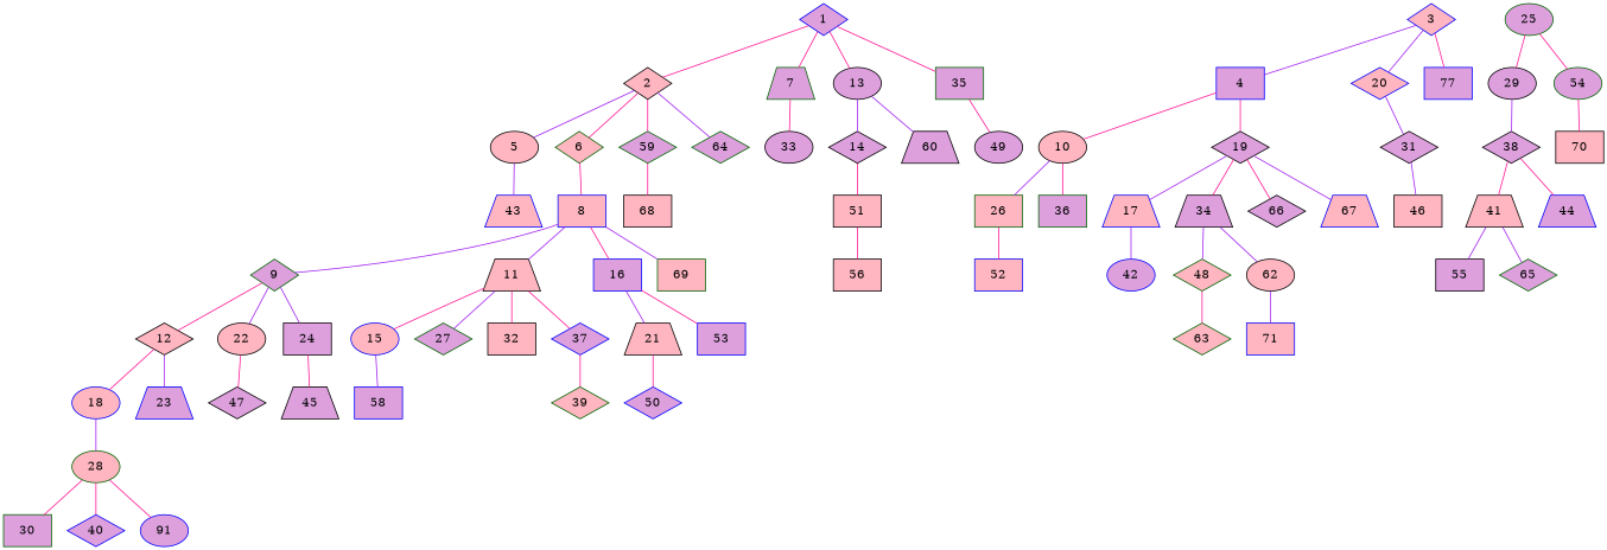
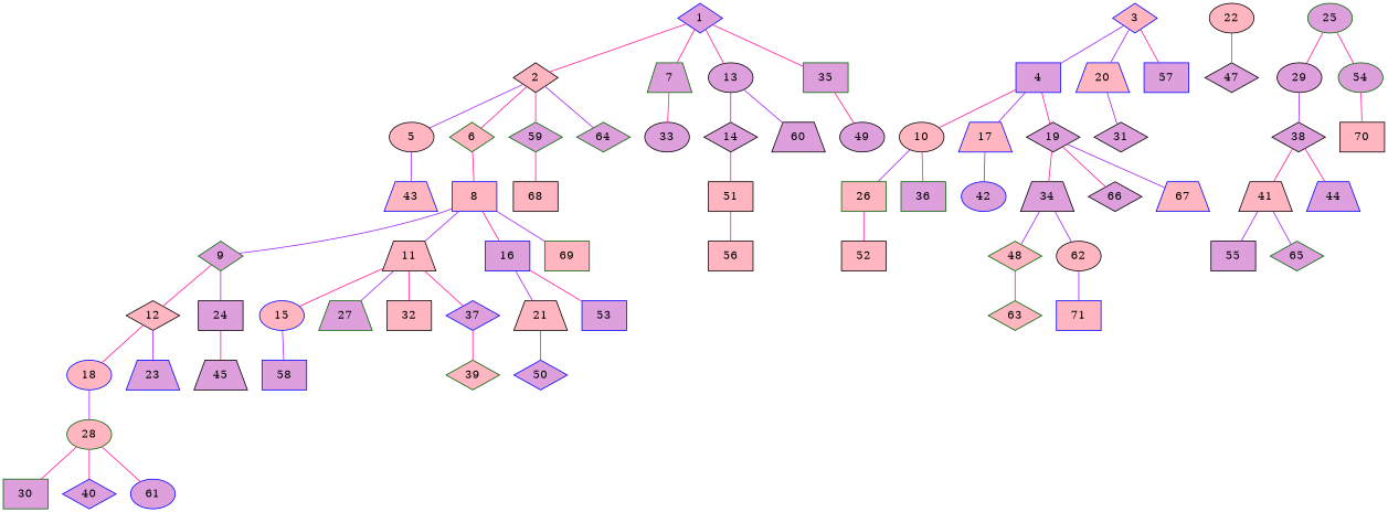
  graph {
    node [color=black fillcolor=plum shape=diamond style=filled]
    edge [color=deeppink weight=1.0]
    1 [color=blue]
    2 [fillcolor=lightpink]
    7 [color=darkgreen shape=trapezium]
    13 [shape=ellipse]
    35 [color=darkgreen shape=box]
    5 [fillcolor=lightpink shape=ellipse]
    6 [color=darkgreen fillcolor=lightpink]
    59 [color=darkgreen]
    64 [color=darkgreen]
    33 [shape=ellipse]
    14
    60 [shape=trapezium]
    49 [shape=ellipse]
    3 [color=blue fillcolor=lightpink]
    4 [color=blue shape=box]
-   20 [color=blue fillcolor=lightpink]
-   57 [color=blue shape=box label=77]
+   20 [color=blue fillcolor=lightpink shape=trapezium]
+   57 [color=blue shape=box]
    43 [color=blue fillcolor=lightpink shape=trapezium]
    8 [color=blue fillcolor=lightpink shape=box]
    68 [fillcolor=lightpink shape=box]
    10 [fillcolor=lightpink shape=ellipse]
    17 [color=blue fillcolor=lightpink shape=trapezium]
    19
    31
    26 [color=darkgreen fillcolor=lightpink shape=box]
    36 [color=darkgreen shape=box]
    42 [color=blue shape=ellipse]
    34 [shape=trapezium]
    66
    67 [color=blue fillcolor=lightpink shape=trapezium]
    9 [color=darkgreen]
    11 [fillcolor=lightpink shape=trapezium]
    16 [color=blue shape=box]
    69 [color=darkgreen fillcolor=lightpink shape=box]
    12 [fillcolor=lightpink]
    22 [fillcolor=lightpink shape=ellipse]
    24 [shape=box]
    15 [color=blue fillcolor=lightpink shape=ellipse]
-   27 [color=darkgreen]
+   27 [color=darkgreen shape=trapezium]
    32 [fillcolor=lightpink shape=box]
    37 [color=blue]
    21 [fillcolor=lightpink shape=trapezium]
    53 [color=blue shape=box]
    18 [color=blue fillcolor=lightpink shape=ellipse]
    23 [color=blue shape=trapezium]
    47
    45 [shape=trapezium]
-   52 [color=blue fillcolor=lightpink shape=box]
+   52 [fillcolor=lightpink shape=box]
    58 [color=blue shape=box]
    39 [color=darkgreen fillcolor=lightpink]
    28 [color=darkgreen fillcolor=lightpink shape=ellipse]
    51 [fillcolor=lightpink shape=box]
    56 [fillcolor=lightpink shape=box]
    25 [color=darkgreen shape=ellipse]
    29 [shape=ellipse]
    54 [color=darkgreen shape=ellipse]
    50 [color=blue]
    30 [color=darkgreen shape=box]
    40 [color=blue]
-   61 [color=blue shape=ellipse label=91]
+   61 [color=blue shape=ellipse]
    48 [color=darkgreen fillcolor=lightpink]
    62 [fillcolor=lightpink shape=ellipse]
-   46 [fillcolor=lightpink shape=box]
    38
    70 [fillcolor=lightpink shape=box]
    41 [fillcolor=lightpink shape=trapezium]
    44 [color=blue shape=trapezium]
    63 [color=darkgreen fillcolor=lightpink]
    71 [color=blue fillcolor=lightpink shape=box]
    55 [shape=box]
    65 [color=darkgreen]
    1 -- 2
    1 -- 7
    1 -- 13
    1 -- 35
    2 -- 5 [color=purple]
    2 -- 6
    2 -- 59
    2 -- 64 [color=purple]
    7 -- 33
    13 -- 14 [color=purple]
    13 -- 60 [color=purple]
    35 -- 49
    5 -- 43 [color=purple]
    6 -- 8
    59 -- 68
    14 -- 51
    3 -- 4 [color=purple]
    3 -- 20 [color=purple]
    3 -- 57 [weight=2.0]
    4 -- 10
-   19 -- 17 [color=purple]
+   4 -- 17 [color=purple]
    4 -- 19
    20 -- 31 [color=purple]
    8 -- 9 [color=purple]
    8 -- 11 [color=purple]
    8 -- 16
    8 -- 69 [color=purple]
    10 -- 26 [color=purple]
    10 -- 36
    17 -- 42 [color=purple]
    19 -- 34
    19 -- 66
    19 -- 67 [color=purple]
-   31 -- 46 [color=purple]
    26 -- 52
    34 -- 48 [color=purple]
    34 -- 62 [color=purple]
    9 -- 12
-   9 -- 22 [color=purple]
    9 -- 24 [color=purple]
    11 -- 15
    11 -- 27 [color=purple]
    11 -- 32
    11 -- 37
    16 -- 21 [color=purple]
    16 -- 53
    12 -- 18
    12 -- 23 [color=purple]
    22 -- 47
    24 -- 45
    15 -- 58 [color=purple]
    37 -- 39
    21 -- 50
    18 -- 28 [color=purple]
    28 -- 30
    28 -- 40
    28 -- 61
    51 -- 56
    25 -- 29
    25 -- 54
    29 -- 38 [color=purple]
    54 -- 70
    48 -- 63
    62 -- 71 [color=purple]
    38 -- 41
    38 -- 44
    41 -- 55 [color=purple]
    41 -- 65 [color=purple]
  }
